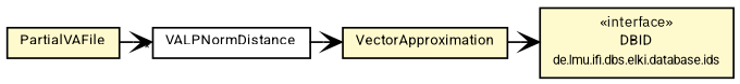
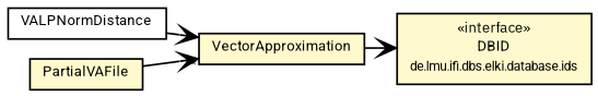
  digraph {
    fontname="IBM Plex Sans"
    nodesep=0.15
    rankdir=LR
    ranksep=0.25
    node [fontcolor=black fontname="IBM Plex Sans" fontsize=8 margin=0 shape=plaintext]
    edge [arrowhead=open color=black fontname="IBM Plex Sans" fontsize=7 labelfontname=Roboto labelfontsize=7 weight=1]
    n1 [height=0 label=<<table title="de.lmu.ifi.dbs.elki.database.ids.DBID" border="0" cellborder="1" cellspacing="0" cellpadding="2" bgcolor="LemonChiffon" href="../../database/ids/DBID.html" target="_parent"> 		<tr><td><table border="0" cellspacing="0" cellpadding="1"> 		<tr><td align="center" balign="center"> &#171;interface&#187; </td></tr> 		<tr><td align="center" balign="center"> <font face="Roboto">DBID</font> </td></tr> 		<tr><td align="center" balign="center"> <font face="Roboto" point-size="7.0">de.lmu.ifi.dbs.elki.database.ids</font> </td></tr> 		</table></td></tr> 		</table>> width=0]
    n2 [height=0 label=<<table title="de.lmu.ifi.dbs.elki.index.vafile.VALPNormDistance" border="0" cellborder="1" cellspacing="0" cellpadding="2" href="VALPNormDistance.html" target="_parent"> 		<tr><td><table border="0" cellspacing="0" cellpadding="1"> 		<tr><td align="center" balign="center"> <font face="Roboto">VALPNormDistance</font> </td></tr> 		</table></td></tr> 		</table>> width=0]
    n3 [height=0 label=<<table title="de.lmu.ifi.dbs.elki.index.vafile.VectorApproximation" border="0" cellborder="1" cellspacing="0" cellpadding="2" bgcolor="lemonChiffon" href="VectorApproximation.html" target="_parent"> 		<tr><td><table border="0" cellspacing="0" cellpadding="1"> 		<tr><td align="center" balign="center"> <font face="Roboto">VectorApproximation</font> </td></tr> 		</table></td></tr> 		</table>> width=0]
    n4 [height=0 label=<<table title="de.lmu.ifi.dbs.elki.index.vafile.PartialVAFile" border="0" cellborder="1" cellspacing="0" cellpadding="2" bgcolor="LemonChiffon" href="PartialVAFile.html" target="_parent"> 		<tr><td><table border="0" cellspacing="0" cellpadding="1"> 		<tr><td align="center" balign="center"> <font face="Roboto">PartialVAFile</font> </td></tr> 		</table></td></tr> 		</table>> width=0]
    n2 -> n3
    n3 -> n1
-   n4 -> n2 [headlabel="*"]
+   n4 -> n3 [headlabel="*"]
  }
